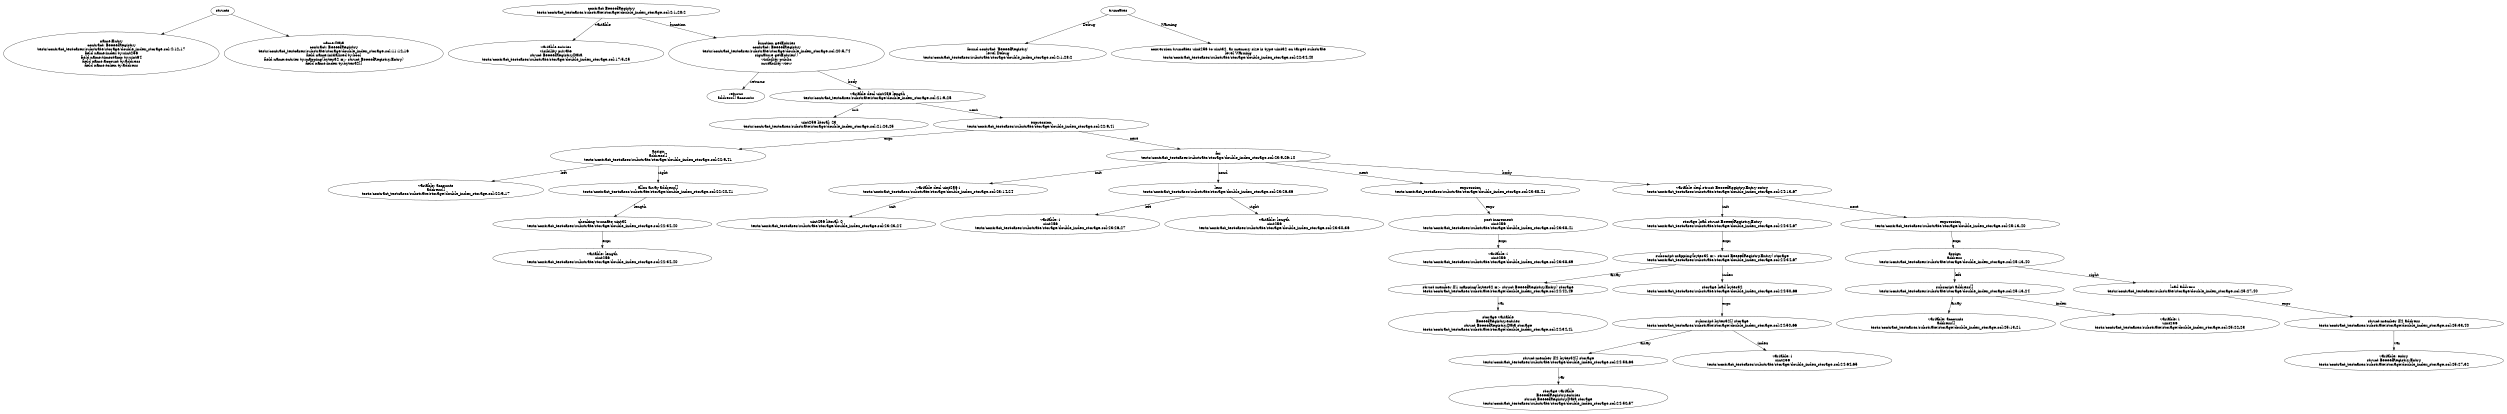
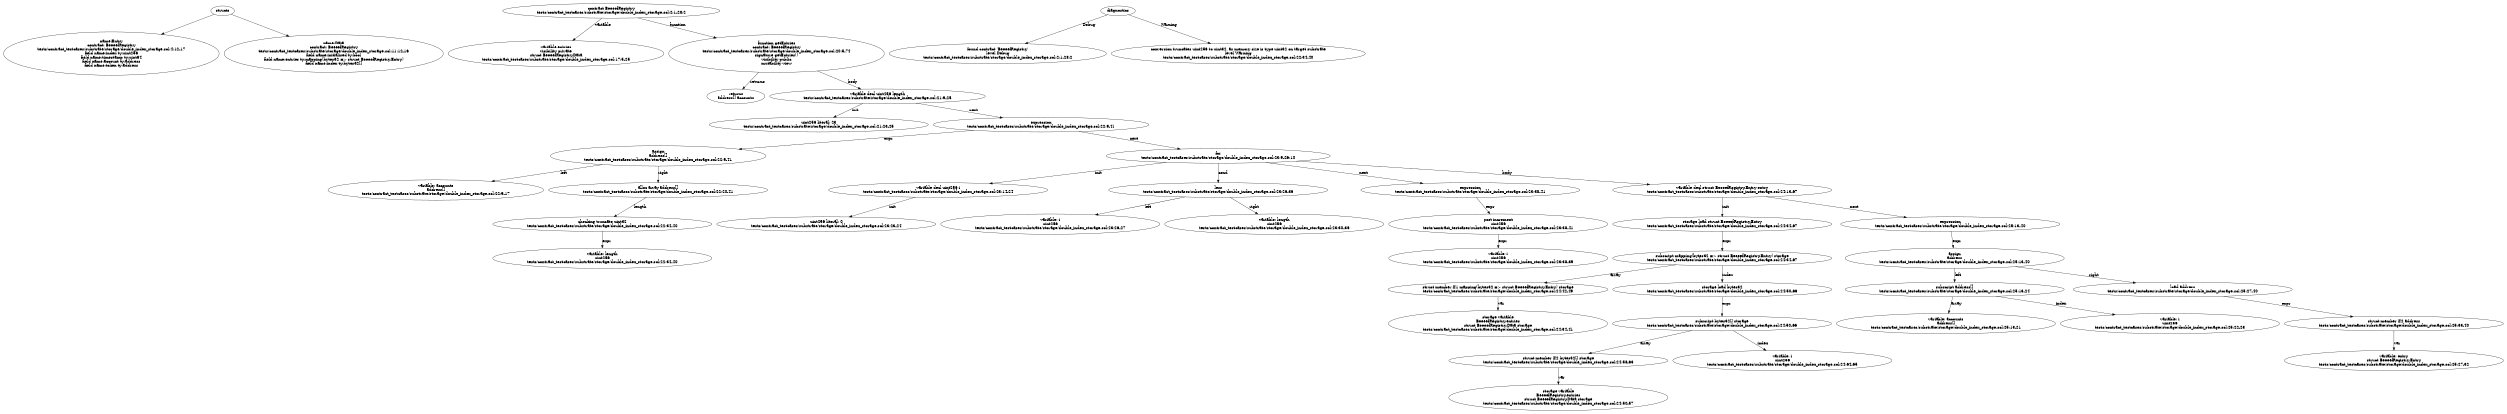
  strict digraph {
    n1 [label="name:Entry\ncontract: BeeeefRegistry\ntests/contract_testcases/substrate/storage/double_index_storage.sol:4:12-17\nfield name:index ty:uint256\nfield name:timestamp ty:uint64\nfield name:account ty:address\nfield name:token ty:address"]
    n2 [label="name:Data\ncontract: BeeeefRegistry\ntests/contract_testcases/substrate/storage/double_index_storage.sol:11:12-16\nfield name:initialised ty:bool\nfield name:entries ty:mapping(bytes32 => struct BeeeefRegistry.Entry)\nfield name:index ty:bytes32[]"]
    n3 [label="contract BeeeefRegistry\ntests/contract_testcases/substrate/storage/double_index_storage.sol:2:1-28:2"]
    n4 [label="variable entries\nvisibility private\nstruct BeeeefRegistry.Data\ntests/contract_testcases/substrate/storage/double_index_storage.sol:17:5-25"]
    n5 [label="function getEntries\ncontract: BeeeefRegistry\ntests/contract_testcases/substrate/storage/double_index_storage.sol:20:5-74\nsignature getEntries()\nvisibility public\nmutability view"]
    n6 [label="returns\naddress[] accounts"]
    n7 [label="variable decl uint256 length\ntests/contract_testcases/substrate/storage/double_index_storage.sol:21:9-25"]
    n8 [label="uint256 literal: 23\ntests/contract_testcases/substrate/storage/double_index_storage.sol:21:23-25"]
    n9 [label="expression\ntests/contract_testcases/substrate/storage/double_index_storage.sol:22:9-41"]
    n10 [label="assign\naddress[]\ntests/contract_testcases/substrate/storage/double_index_storage.sol:22:9-41"]
    n11 [label="for\ntests/contract_testcases/substrate/storage/double_index_storage.sol:23:9-26:10"]
    n12 [label="variable: accounts\naddress[]\ntests/contract_testcases/substrate/storage/double_index_storage.sol:22:9-17"]
    n13 [label="alloc array address[]\ntests/contract_testcases/substrate/storage/double_index_storage.sol:22:20-41"]
    n14 [label="variable decl uint256 i\ntests/contract_testcases/substrate/storage/double_index_storage.sol:23:14-24"]
    n15 [label="less\ntests/contract_testcases/substrate/storage/double_index_storage.sol:23:26-36"]
    n16 [label="expression\ntests/contract_testcases/substrate/storage/double_index_storage.sol:23:38-41"]
    n17 [label="variable decl struct BeeeefRegistry.Entry entry\ntests/contract_testcases/substrate/storage/double_index_storage.sol:24:13-67"]
    n18 [label="checking truncate uint32\ntests/contract_testcases/substrate/storage/double_index_storage.sol:22:34-40"]
    n19 [label="variable: length\nuint256\ntests/contract_testcases/substrate/storage/double_index_storage.sol:22:34-40"]
    n20 [label="uint256 literal: 0\ntests/contract_testcases/substrate/storage/double_index_storage.sol:23:23-24"]
    n21 [label="variable: i\nuint256\ntests/contract_testcases/substrate/storage/double_index_storage.sol:23:26-27"]
    n22 [label="variable: length\nuint256\ntests/contract_testcases/substrate/storage/double_index_storage.sol:23:30-36"]
    n23 [label="post increment\nuint256\ntests/contract_testcases/substrate/storage/double_index_storage.sol:23:38-41"]
    n24 [label="storage load struct BeeeefRegistry.Entry\ntests/contract_testcases/substrate/storage/double_index_storage.sol:24:34-67"]
    n25 [label="expression\ntests/contract_testcases/substrate/storage/double_index_storage.sol:25:13-40"]
    n26 [label="variable: i\nuint256\ntests/contract_testcases/substrate/storage/double_index_storage.sol:23:38-39"]
    n27 [label="subscript mapping(bytes32 => struct BeeeefRegistry.Entry) storage\ntests/contract_testcases/substrate/storage/double_index_storage.sol:24:34-67"]
    n28 [label="assign\naddress\ntests/contract_testcases/substrate/storage/double_index_storage.sol:25:13-40"]
    n29 [label="struct member #1 mapping(bytes32 => struct BeeeefRegistry.Entry) storage\ntests/contract_testcases/substrate/storage/double_index_storage.sol:24:42-49"]
    n30 [label="storage load bytes32\ntests/contract_testcases/substrate/storage/double_index_storage.sol:24:50-66"]
    n31 [label="storage variable\nBeeeefRegistry.entries\nstruct BeeeefRegistry.Data storage\ntests/contract_testcases/substrate/storage/double_index_storage.sol:24:34-41"]
    n32 [label="subscript bytes32[] storage\ntests/contract_testcases/substrate/storage/double_index_storage.sol:24:50-66"]
    n33 [label="struct member #2 bytes32[] storage\ntests/contract_testcases/substrate/storage/double_index_storage.sol:24:58-63"]
    n34 [label="variable: i\nuint256\ntests/contract_testcases/substrate/storage/double_index_storage.sol:24:64-65"]
    n35 [label="storage variable\nBeeeefRegistry.entries\nstruct BeeeefRegistry.Data storage\ntests/contract_testcases/substrate/storage/double_index_storage.sol:24:50-57"]
    n36 [label="subscript address[]\ntests/contract_testcases/substrate/storage/double_index_storage.sol:25:13-24"]
    n37 [label="load address\ntests/contract_testcases/substrate/storage/double_index_storage.sol:25:27-40"]
    n38 [label="variable: accounts\naddress[]\ntests/contract_testcases/substrate/storage/double_index_storage.sol:25:13-21"]
    n39 [label="variable: i\nuint256\ntests/contract_testcases/substrate/storage/double_index_storage.sol:25:22-23"]
    n40 [label="struct member #2 address\ntests/contract_testcases/substrate/storage/double_index_storage.sol:25:33-40"]
    n41 [label="variable: entry\nstruct BeeeefRegistry.Entry\ntests/contract_testcases/substrate/storage/double_index_storage.sol:25:27-32"]
    n42 [label="found contract 'BeeeefRegistry'\nlevel Debug\ntests/contract_testcases/substrate/storage/double_index_storage.sol:2:1-28:2"]
    n43 [label="conversion truncates uint256 to uint32, as memory size is type uint32 on target substrate\nlevel Warning\ntests/contract_testcases/substrate/storage/double_index_storage.sol:22:34-40"]
    structs
-   diagnostics [label=truncates]
+   diagnostics
    n3 -> n4 [label=variable]
    n3 -> n5 [label=function]
    n5 -> n6 [label=returns]
    n5 -> n7 [label=body]
    n7 -> n8 [label=init]
    n7 -> n9 [label=next]
    n9 -> n10 [label=expr]
    n9 -> n11 [label=next]
    n10 -> n12 [label=left]
    n10 -> n13 [label=right]
    n11 -> n14 [label=init]
    n11 -> n15 [label=cond]
    n11 -> n16 [label=next]
    n11 -> n17 [label=body]
    n13 -> n18 [label=length]
    n14 -> n20 [label=init]
    n15 -> n21 [label=left]
    n15 -> n22 [label=right]
    n16 -> n23 [label=expr]
    n17 -> n24 [label=init]
    n17 -> n25 [label=next]
    n18 -> n19 [label=expr]
    n23 -> n26 [label=expr]
    n24 -> n27 [label=expr]
    n25 -> n28 [label=expr]
    n27 -> n29 [label=array]
    n27 -> n30 [label=index]
    n28 -> n36 [label=left]
    n28 -> n37 [label=right]
    n29 -> n31 [label=var]
    n30 -> n32 [label=expr]
    n32 -> n33 [label=array]
    n32 -> n34 [label=index]
    n33 -> n35 [label=var]
    n36 -> n38 [label=array]
    n36 -> n39 [label=index]
    n37 -> n40 [label=expr]
    n40 -> n41 [label=var]
    structs -> n1
    structs -> n2
    diagnostics -> n42 [label=Debug]
    diagnostics -> n43 [label=Warning]
  }
